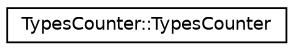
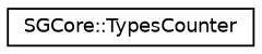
  digraph {
    rankdir=TB
-   n1 [color=black fillcolor=white fontname=Helvetica fontsize=10 height=0.2 label="TypesCounter::TypesCounter" shape=record style=filled width=0.4]
+   n1 [color=black fillcolor=white fontname=Helvetica fontsize=10 height=0.2 label="SGCore::TypesCounter" shape=record style=filled width=0.4]
  }
